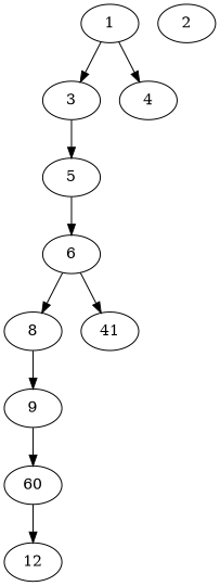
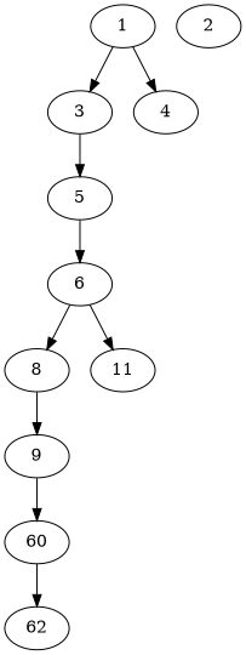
  digraph {
    node [alpha=0.17]
    1 [alpha=0.02 expect_size=28996479561498624]
    3 [alpha=0.06 expect_size=123062048664846336]
    4 [expect_size=1001484040999534592]
    5 [expect_size=5406771181253]
    6 [expect_size=1491911059878979]
    2 [alpha=0.08 expect_size=3027818799693824000]
    8 [alpha=0.09 expect_size=5029081780020839]
-   11 [alpha=0.16 expect_size=2334949390228610 label=41]
+   11 [alpha=0.16 expect_size=2334949390228610]
    9 [alpha=0.12 expect_size=203331360462750]
    n10 [alpha=0.19 expect_size=2042107420498460672 label=60]
-   12 [alpha=0.05 expect_size=177134851013476352]
+   12 [alpha=0.05 expect_size=177134851013476352 label=62]
    1 -> 3
    1 -> 4
    3 -> 5
    5 -> 6
    6 -> 8
    6 -> 11
    8 -> 9
    9 -> n10
    n10 -> 12
  }
